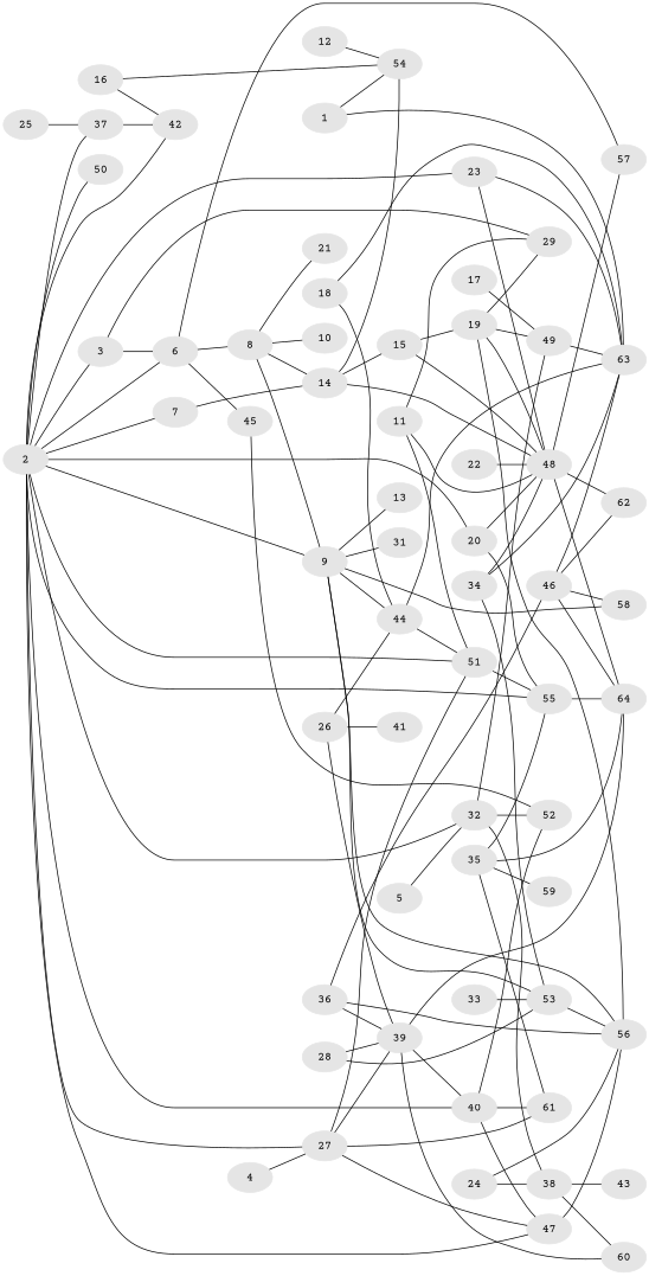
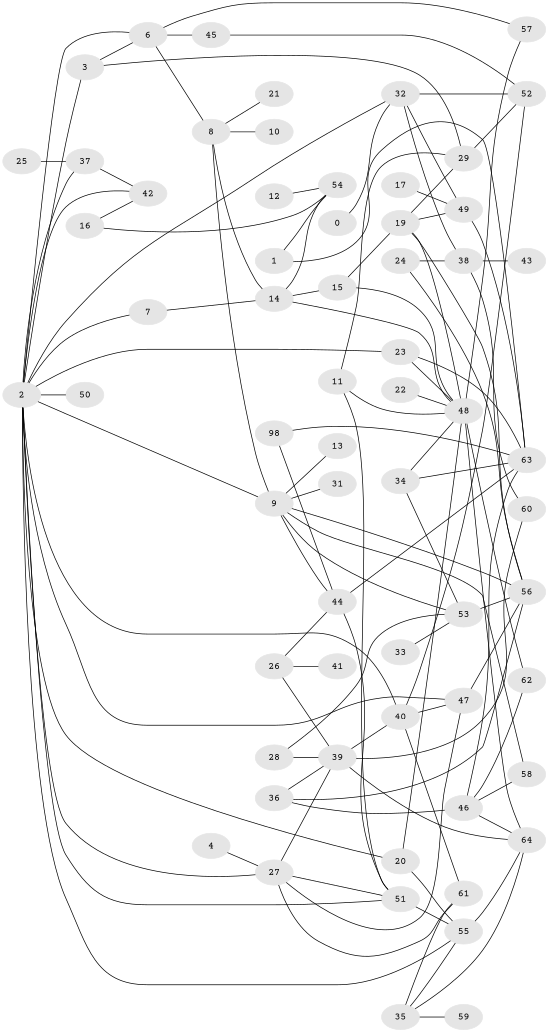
  graph {
    fontname="Courier Prime"
    rankdir=LR
    node [color=gray90 fontname="Courier Prime" style=filled]
    edge [fontname="Courier Prime" weight=1.0]
    1
    54
    63
    2
    3
    6
    7
    9
    20
    23
    27
    32
    37
    40
    42
    47
    50
    51
    55
    29
    8
    45
    57
    14
    13
    31
    44
    53
    56
    58
    48
    39
    61
    49
    38
    52
    64
    4
-   5
+   5 [label=0]
    10
    21
    62
    15
    11
    12
    19
    16
    17
-   18
+   18 [label=98]
    22
    24
    43
    60
    25
    26
    41
    28
    33
    34
    35
    59
    36
    46
    1 -- 54
    1 -- 63
    2 -- 3
    2 -- 6
    2 -- 7
    2 -- 9
    2 -- 20
    2 -- 23
    2 -- 27
    2 -- 32
    2 -- 37
    2 -- 40
    2 -- 42
    2 -- 47
    2 -- 50
    2 -- 51
    2 -- 55
    3 -- 6
    3 -- 29
    6 -- 8
    6 -- 45
    6 -- 57
    7 -- 14
    9 -- 13
    9 -- 31
    9 -- 44
    9 -- 53
    9 -- 56
    9 -- 58
    20 -- 55
    20 -- 48
    23 -- 63
    23 -- 48
    27 -- 47
    27 -- 51
    27 -- 39
    27 -- 61
    32 -- 49
    32 -- 38
    32 -- 52 [weight=2.0]
    37 -- 42
    40 -- 47
    40 -- 61
    40 -- 52
    47 -- 56
    51 -- 55
    55 -- 64
+   29 -- 52
    8 -- 9
    8 -- 14
    8 -- 10
    8 -- 21
    45 -- 52
    14 -- 54
    14 -- 48
    14 -- 15
    44 -- 63 [weight=2.0]
    44 -- 51
    53 -- 56
    48 -- 57
    48 -- 64
    48 -- 62
    39 -- 40
    39 -- 64
    39 -- 60
    49 -- 63
    38 -- 43
    38 -- 60
    4 -- 27
    5 -- 32
    15 -- 48
    15 -- 19
    11 -- 51
    11 -- 29
    11 -- 48
    12 -- 54
    19 -- 29
    19 -- 56
    19 -- 48
    19 -- 49
    16 -- 54
    16 -- 42
    17 -- 49
    18 -- 63
    18 -- 44
    22 -- 48
    24 -- 56
    24 -- 38
    25 -- 37
    26 -- 44
    26 -- 39
    26 -- 41
    28 -- 53
    28 -- 39
    33 -- 53
    34 -- 63
    34 -- 53
    34 -- 48
    35 -- 55
    35 -- 61
    35 -- 64
    35 -- 59
    36 -- 56
    36 -- 39
    36 -- 46
    46 -- 63
    46 -- 58
    46 -- 64
    46 -- 62
  }
